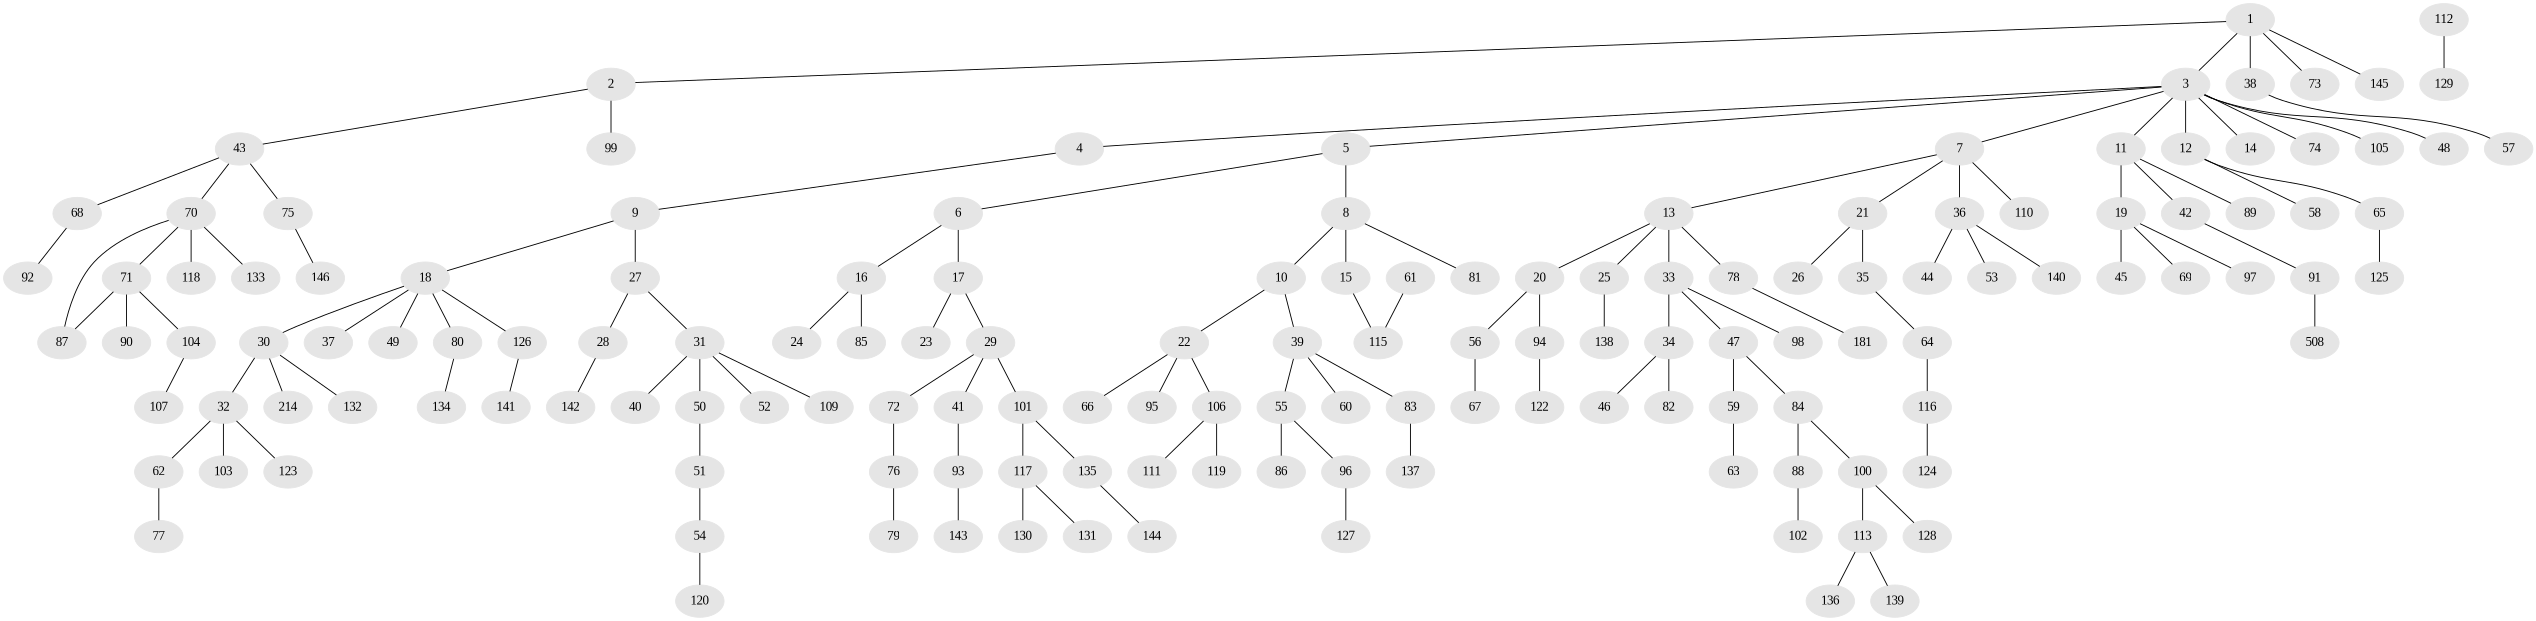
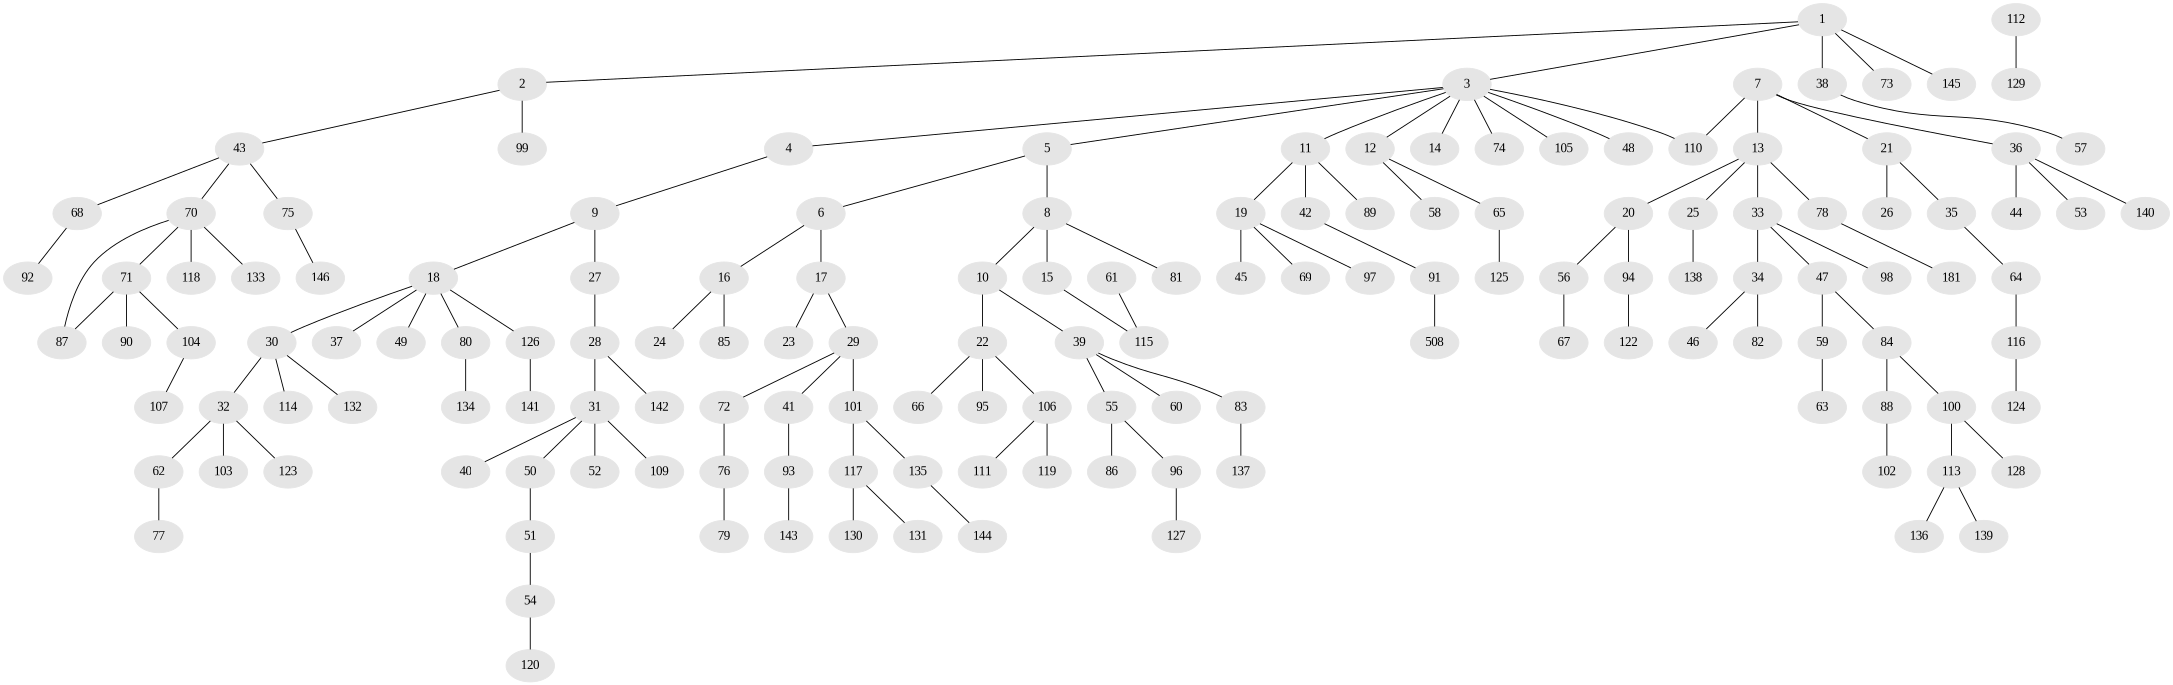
  graph {
    fontname="Liberation Serif"
    node [color=gray90 fontname="Liberation Serif" style=filled]
    edge [fontname="Liberation Serif"]
    1
    2
    3
    38
    73
    145
    43
    99
    4
    5
    7
    11
    12
    14
    74
    105
    48
    57
    68
    70
    75
    9
    6
    8
    13
    21
    36
    110
    19
    42
    89
    58
    65
    18
    27
    16
    17
    10
    15
    81
    24
    85
    23
    29
    20
    25
    33
    78
    26
    35
    44
    53
    140
    22
    39
    115
    30
    37
    49
    80
    126
    28
    66
    95
    106
    55
    60
    83
    45
    69
    97
    91
    125
    56
    94
    138
    34
    47
    98
    n80 [label=181]
    61
    72
    41
    101
    32
-   114 [label=214]
+   114
    132
    134
    141
    67
    122
    64
    111
    119
    76
    31
    142
    40
    50
    52
    109
    93
    117
    135
    62
    103
    123
    51
    77
    46
    82
    59
    84
    116
    86
    96
    137
    143
    n119 [label=508]
    92
    71
    87
    118
    133
    146
    63
    88
    100
    54
    120
    127
    124
    90
    104
    107
    112
    129
    79
    102
    113
    128
    136
    139
    130
    131
    144
    1 -- 2
    1 -- 3
    1 -- 38
    1 -- 73
    1 -- 145
    2 -- 43
    2 -- 99
    3 -- 4
    3 -- 5
-   3 -- 7
+   3 -- 110
    3 -- 11
    3 -- 12
    3 -- 14
    3 -- 74
    3 -- 105
    3 -- 48
    38 -- 57
    43 -- 68
    43 -- 70
    43 -- 75
    4 -- 9
    5 -- 6
    5 -- 8
    7 -- 13
    7 -- 21
    7 -- 36
    7 -- 110
    11 -- 19
    11 -- 42
    11 -- 89
    12 -- 58
    12 -- 65
    68 -- 92
    70 -- 71
    70 -- 87
    70 -- 118
    70 -- 133
    75 -- 146
    9 -- 18
    9 -- 27
    6 -- 16
    6 -- 17
    8 -- 10
    8 -- 15
    8 -- 81
    13 -- 20
    13 -- 25
    13 -- 33
    13 -- 78
    21 -- 26
    21 -- 35
    36 -- 44
    36 -- 53
    36 -- 140
    19 -- 45
    19 -- 69
    19 -- 97
    42 -- 91
    65 -- 125
    18 -- 30
    18 -- 37
    18 -- 49
    18 -- 80
    18 -- 126
    27 -- 28
    16 -- 24
    16 -- 85
    17 -- 23
    17 -- 29
    10 -- 22
    10 -- 39
    15 -- 115
    29 -- 72
    29 -- 41
    29 -- 101
    20 -- 56
    20 -- 94
    25 -- 138
    33 -- 34
    33 -- 47
    33 -- 98
    78 -- n80
    35 -- 64
    22 -- 66
    22 -- 95
    22 -- 106
    39 -- 55
    39 -- 60
    39 -- 83
    30 -- 32
    30 -- 114
    30 -- 132
    80 -- 134
    126 -- 141
-   27 -- 31
+   28 -- 31
    28 -- 142
    106 -- 111
    106 -- 119
    55 -- 86
    55 -- 96
    83 -- 137
    91 -- n119
    56 -- 67
    94 -- 122
    34 -- 46
    34 -- 82
    47 -- 59
    47 -- 84
    61 -- 115
    72 -- 76
    41 -- 93
    101 -- 117
    101 -- 135
    32 -- 62
    32 -- 103
    32 -- 123
    64 -- 116
    76 -- 79
    31 -- 40
    31 -- 50
    31 -- 52
    31 -- 109
    50 -- 51
    93 -- 143
    117 -- 130
    117 -- 131
    135 -- 144
    62 -- 77
    51 -- 54
    59 -- 63
    84 -- 88
    84 -- 100
    116 -- 124
    96 -- 127
    71 -- 87
    71 -- 90
    71 -- 104
    88 -- 102
    100 -- 113
    100 -- 128
    54 -- 120
    104 -- 107
    112 -- 129
    113 -- 136
    113 -- 139
  }
